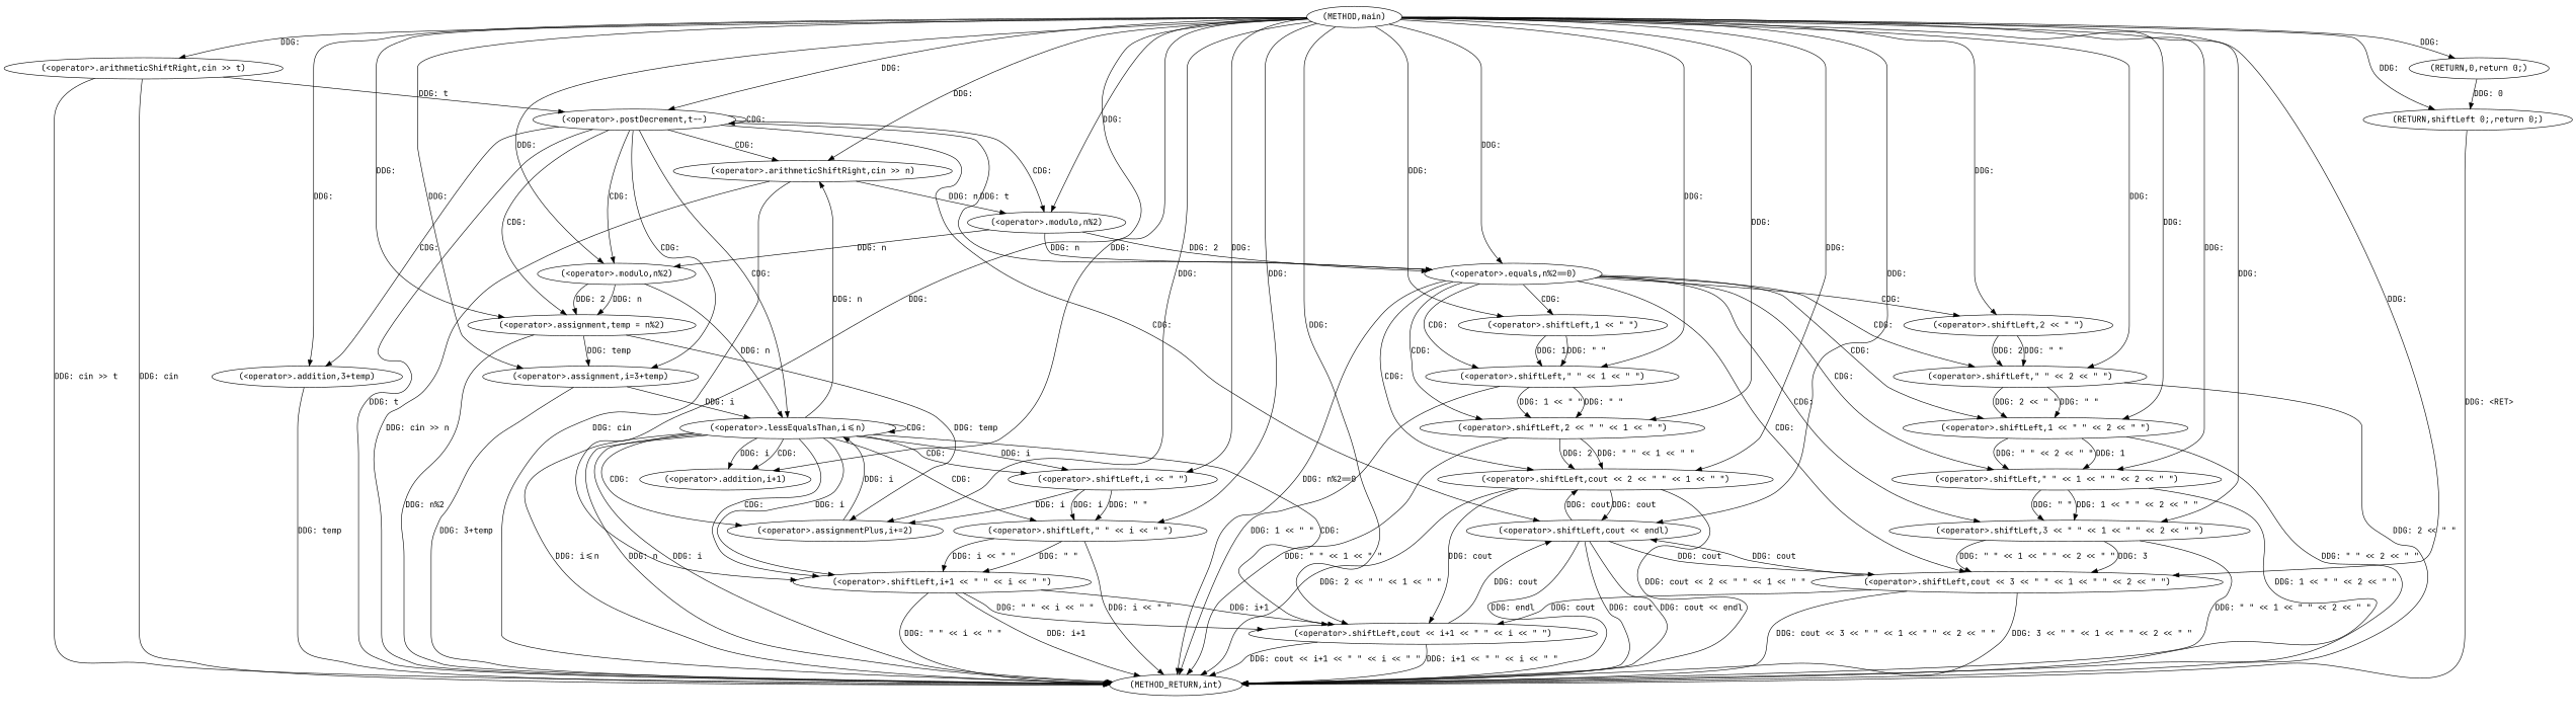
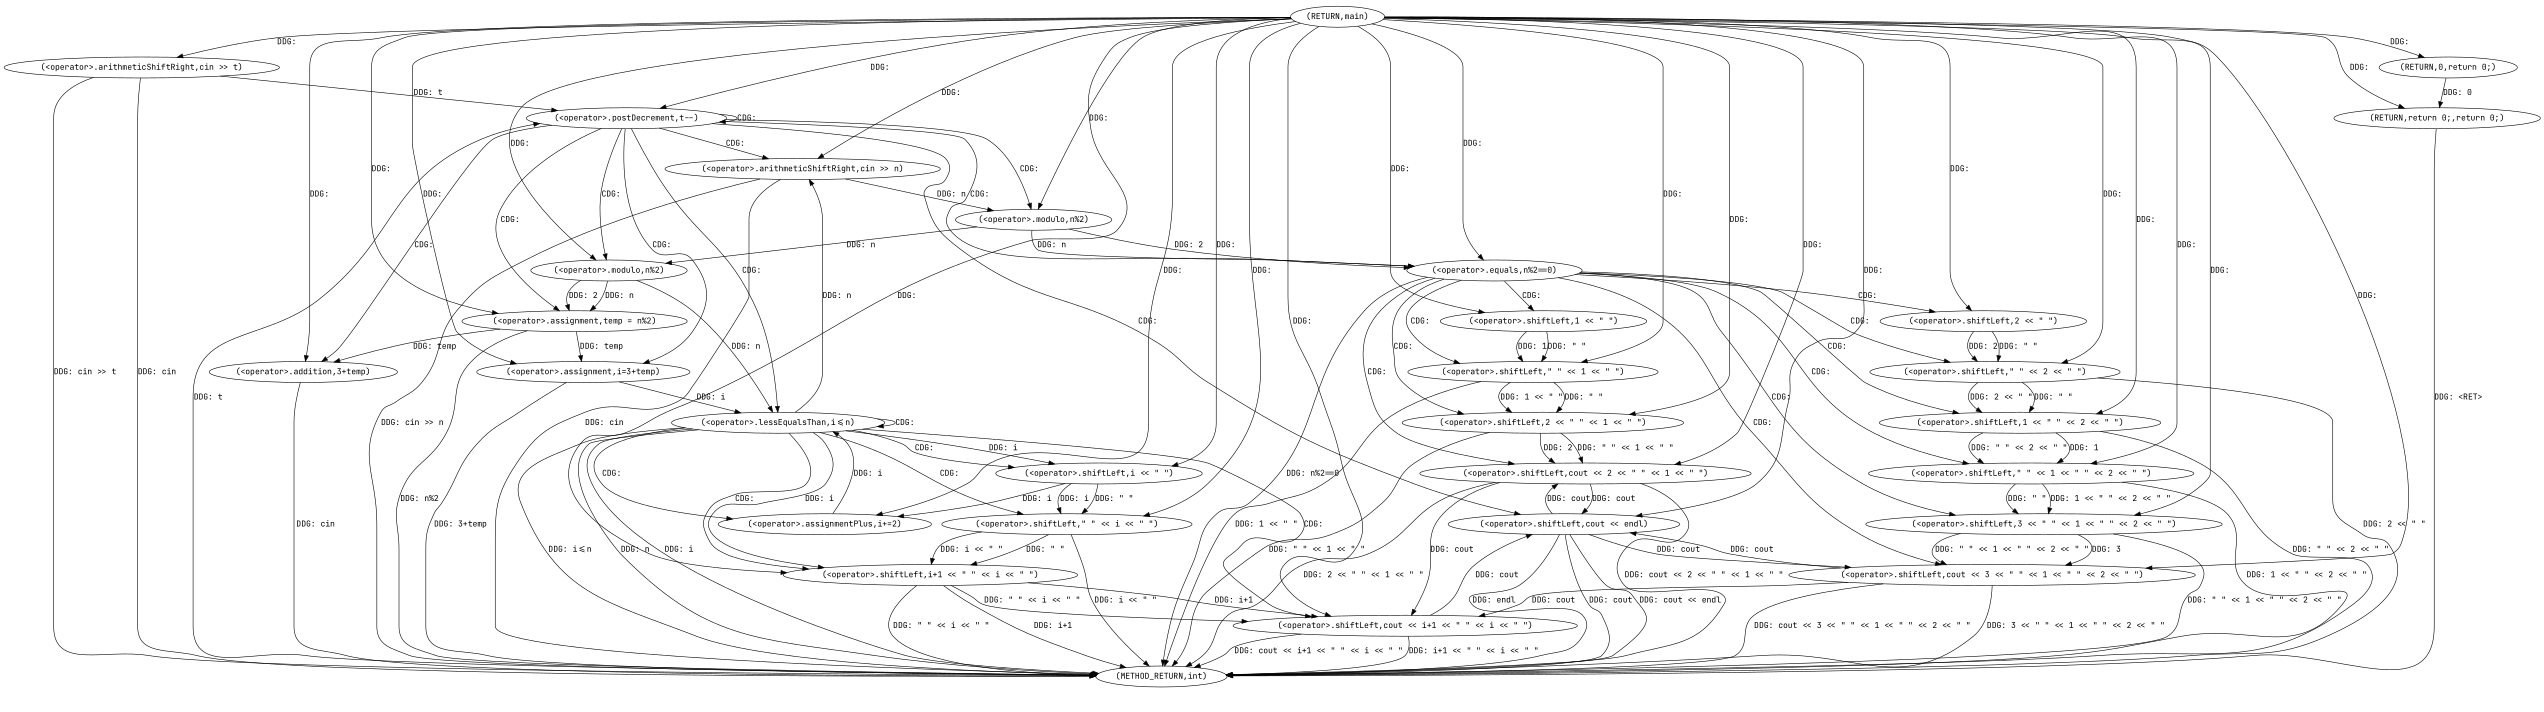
  digraph {
    fontname="JetBrains Mono"
    node [fontname="JetBrains Mono"]
    edge [fontname="JetBrains Mono"]
-   n1 [label="(METHOD,main)"]
+   n1 [label="(RETURN,main)"]
    n2 [label="(<operator>.arithmeticShiftRight,cin >> t)"]
-   n3 [label="(RETURN,shiftLeft 0;,return 0;)"]
+   n3 [label="(RETURN,return 0;,return 0;)"]
    n4 [label="(<operator>.postDecrement,t--)"]
    n5 [label="(RETURN,0,return 0;)"]
    n6 [label="(<operator>.arithmeticShiftRight,cin >> n)"]
    n7 [label="(<operator>.assignment,temp = n%2)"]
    n8 [label="(<operator>.shiftLeft,cout << endl)"]
    n9 [label="(<operator>.equals,n%2==0)"]
    n10 [label="(<operator>.shiftLeft,cout << 2 << \" \" << 1 << \" \")"]
    n11 [label="(<operator>.assignment,i=3+temp)"]
    n12 [label="(<operator>.assignmentPlus,i+=2)"]
    n13 [label="(<operator>.shiftLeft,cout << 3 << \" \" << 1 << \" \" << 2 << \" \")"]
    n14 [label="(<operator>.modulo,n%2)"]
    n15 [label="(<operator>.shiftLeft,cout << i+1 << \" \" << i << \" \")"]
    n16 [label="(<operator>.modulo,n%2)"]
    n17 [label="(<operator>.shiftLeft,2 << \" \" << 1 << \" \")"]
    n18 [label="(<operator>.addition,3+temp)"]
    n19 [label="(<operator>.shiftLeft,\" \" << 1 << \" \")"]
    n20 [label="(<operator>.shiftLeft,3 << \" \" << 1 << \" \" << 2 << \" \")"]
    n21 [label="(<operator>.shiftLeft,i+1 << \" \" << i << \" \")"]
    n22 [label="(<operator>.shiftLeft,1 << \" \")"]
    n23 [label="(<operator>.shiftLeft,\" \" << 1 << \" \" << 2 << \" \")"]
-   n24 [label="(<operator>.addition,i+1)"]
    n25 [label="(<operator>.shiftLeft,\" \" << i << \" \")"]
    n26 [label="(<operator>.shiftLeft,1 << \" \" << 2 << \" \")"]
    n27 [label="(<operator>.shiftLeft,i << \" \")"]
    n28 [label="(<operator>.shiftLeft,\" \" << 2 << \" \")"]
    n29 [label="(<operator>.shiftLeft,2 << \" \")"]
    n30 [label="(METHOD_RETURN,int)"]
    n31 [label="(<operator>.lessEqualsThan,i<=n)"]
    n1 -> n2 [label="DDG: "]
    n1 -> n3 [label="DDG: "]
    n1 -> n4 [label="DDG: "]
    n1 -> n5 [label="DDG: "]
    n1 -> n6 [label="DDG: "]
    n1 -> n7 [label="DDG: "]
    n1 -> n8 [label="DDG: "]
    n1 -> n9 [label="DDG: "]
    n1 -> n10 [label="DDG: "]
    n1 -> n11 [label="DDG: "]
    n1 -> n12 [label="DDG: "]
    n1 -> n13 [label="DDG: "]
    n1 -> n14 [label="DDG: "]
    n1 -> n15 [label="DDG: "]
    n1 -> n16 [label="DDG: "]
    n1 -> n17 [label="DDG: "]
    n1 -> n18 [label="DDG: "]
    n1 -> n19 [label="DDG: "]
    n1 -> n20 [label="DDG: "]
    n1 -> n21 [label="DDG: "]
    n1 -> n22 [label="DDG: "]
    n1 -> n23 [label="DDG: "]
-   n1 -> n24 [label="DDG: "]
    n1 -> n25 [label="DDG: "]
    n1 -> n26 [label="DDG: "]
    n1 -> n27 [label="DDG: "]
    n1 -> n28 [label="DDG: "]
    n1 -> n29 [label="DDG: "]
    n2 -> n4 [label="DDG: t"]
    n2 -> n30 [label="DDG: cin"]
    n2 -> n30 [label="DDG: cin >> t"]
    n3 -> n30 [label="DDG: <RET>"]
    n4 -> n4 [label="CDG: "]
    n4 -> n6 [label="CDG: "]
    n4 -> n7 [label="CDG: "]
    n4 -> n8 [label="CDG: "]
-   n4 -> n9 [label="DDG: t"]
+   n4 -> n9 [label="CDG: "]
    n4 -> n11 [label="CDG: "]
    n4 -> n14 [label="CDG: "]
    n4 -> n16 [label="CDG: "]
    n4 -> n18 [label="CDG: "]
-   n4 -> n30 [label="DDG: t"]
+   n30 -> n4 [label="DDG: t"]
    n4 -> n31 [label="CDG: "]
    n5 -> n3 [label="DDG: 0"]
    n6 -> n16 [label="DDG: n"]
    n6 -> n30 [label="DDG: cin"]
    n6 -> n30 [label="DDG: cin >> n"]
    n7 -> n11 [label="DDG: temp"]
-   n7 -> n12 [label="DDG: temp"]
+   n7 -> n18 [label="DDG: temp"]
    n7 -> n30 [label="DDG: n%2"]
    n8 -> n10 [label="DDG: cout"]
    n8 -> n13 [label="DDG: cout"]
    n8 -> n30 [label="DDG: cout"]
    n8 -> n30 [label="DDG: cout << endl"]
    n8 -> n30 [label="DDG: endl"]
    n9 -> n10 [label="CDG: "]
    n9 -> n13 [label="CDG: "]
    n9 -> n17 [label="CDG: "]
    n9 -> n19 [label="CDG: "]
    n9 -> n20 [label="CDG: "]
    n9 -> n22 [label="CDG: "]
    n9 -> n23 [label="CDG: "]
    n9 -> n26 [label="CDG: "]
    n9 -> n28 [label="CDG: "]
    n9 -> n29 [label="CDG: "]
    n9 -> n30 [label="DDG: n%2==0"]
    n10 -> n8 [label="DDG: cout"]
    n10 -> n15 [label="DDG: cout"]
    n10 -> n30 [label="DDG: 2 << \" \" << 1 << \" \""]
    n10 -> n30 [label="DDG: cout << 2 << \" \" << 1 << \" \""]
    n11 -> n30 [label="DDG: 3+temp"]
    n11 -> n31 [label="DDG: i"]
    n12 -> n31 [label="DDG: i"]
    n13 -> n8 [label="DDG: cout"]
    n13 -> n15 [label="DDG: cout"]
    n13 -> n30 [label="DDG: 3 << \" \" << 1 << \" \" << 2 << \" \""]
    n13 -> n30 [label="DDG: cout << 3 << \" \" << 1 << \" \" << 2 << \" \""]
    n14 -> n7 [label="DDG: n"]
    n14 -> n7 [label="DDG: 2"]
    n14 -> n31 [label="DDG: n"]
    n15 -> n8 [label="DDG: cout"]
    n15 -> n30 [label="DDG: i+1 << \" \" << i << \" \""]
    n15 -> n30 [label="DDG: cout << i+1 << \" \" << i << \" \""]
    n16 -> n9 [label="DDG: n"]
    n16 -> n9 [label="DDG: 2"]
    n16 -> n14 [label="DDG: n"]
    n17 -> n10 [label="DDG: 2"]
    n17 -> n10 [label="DDG: \" \" << 1 << \" \""]
    n17 -> n30 [label="DDG: \" \" << 1 << \" \""]
-   n18 -> n30 [label="DDG: temp"]
+   n18 -> n30 [label="DDG: cin"]
    n19 -> n17 [label="DDG: 1 << \" \""]
    n19 -> n17 [label="DDG: \" \""]
    n19 -> n30 [label="DDG: 1 << \" \""]
    n20 -> n13 [label="DDG: \" \" << 1 << \" \" << 2 << \" \""]
    n20 -> n13 [label="DDG: 3"]
    n20 -> n30 [label="DDG: \" \" << 1 << \" \" << 2 << \" \""]
    n21 -> n15 [label="DDG: \" \" << i << \" \""]
    n21 -> n15 [label="DDG: i+1"]
    n21 -> n30 [label="DDG: i+1"]
    n21 -> n30 [label="DDG: \" \" << i << \" \""]
    n22 -> n19 [label="DDG: 1"]
    n22 -> n19 [label="DDG: \" \""]
    n23 -> n20 [label="DDG: 1 << \" \" << 2 << \" \""]
    n23 -> n20 [label="DDG: \" \""]
    n23 -> n30 [label="DDG: 1 << \" \" << 2 << \" \""]
    n25 -> n21 [label="DDG: \" \""]
    n25 -> n21 [label="DDG: i << \" \""]
    n25 -> n30 [label="DDG: i << \" \""]
    n26 -> n23 [label="DDG: \" \" << 2 << \" \""]
    n26 -> n23 [label="DDG: 1"]
    n26 -> n30 [label="DDG: \" \" << 2 << \" \""]
    n27 -> n12 [label="DDG: i"]
    n27 -> n25 [label="DDG: \" \""]
    n27 -> n25 [label="DDG: i"]
    n28 -> n26 [label="DDG: 2 << \" \""]
    n28 -> n26 [label="DDG: \" \""]
    n28 -> n30 [label="DDG: 2 << \" \""]
    n29 -> n28 [label="DDG: 2"]
    n29 -> n28 [label="DDG: \" \""]
    n31 -> n6 [label="DDG: n"]
    n31 -> n12 [label="CDG: "]
    n31 -> n15 [label="CDG: "]
    n31 -> n21 [label="DDG: i"]
    n31 -> n21 [label="CDG: "]
-   n31 -> n24 [label="DDG: i"]
-   n31 -> n24 [label="CDG: "]
    n31 -> n25 [label="CDG: "]
    n31 -> n27 [label="DDG: i"]
    n31 -> n27 [label="CDG: "]
    n31 -> n30 [label="DDG: i"]
    n31 -> n30 [label="DDG: n"]
    n31 -> n30 [label="DDG: i<=n"]
    n31 -> n31 [label="CDG: "]
  }
